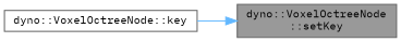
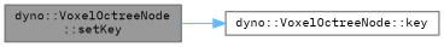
  digraph {
    rankdir=LR
    fontname="IBM Plex Mono"
    node [fontname="IBM Plex Mono" fontsize=10 shape=box style=filled]
    n1 [color=gray40 fillcolor=grey60 fontcolor=black height=0.2 label="dyno::VoxelOctreeNode\l::setKey" width=0.4]
    n2 [color=grey40 fillcolor=white height=0.2 label="dyno::VoxelOctreeNode::key" width=0.4]
-   n2 -> n1 [color=steelblue1 fontname="IBM Plex Mono" fontsize=10 labelfontname=Helvetica labelfontsize=10 style=solid]
+   n1 -> n2 [color=steelblue1 fontname="IBM Plex Mono" fontsize=10 labelfontname=Helvetica labelfontsize=10 style=solid]
  }
